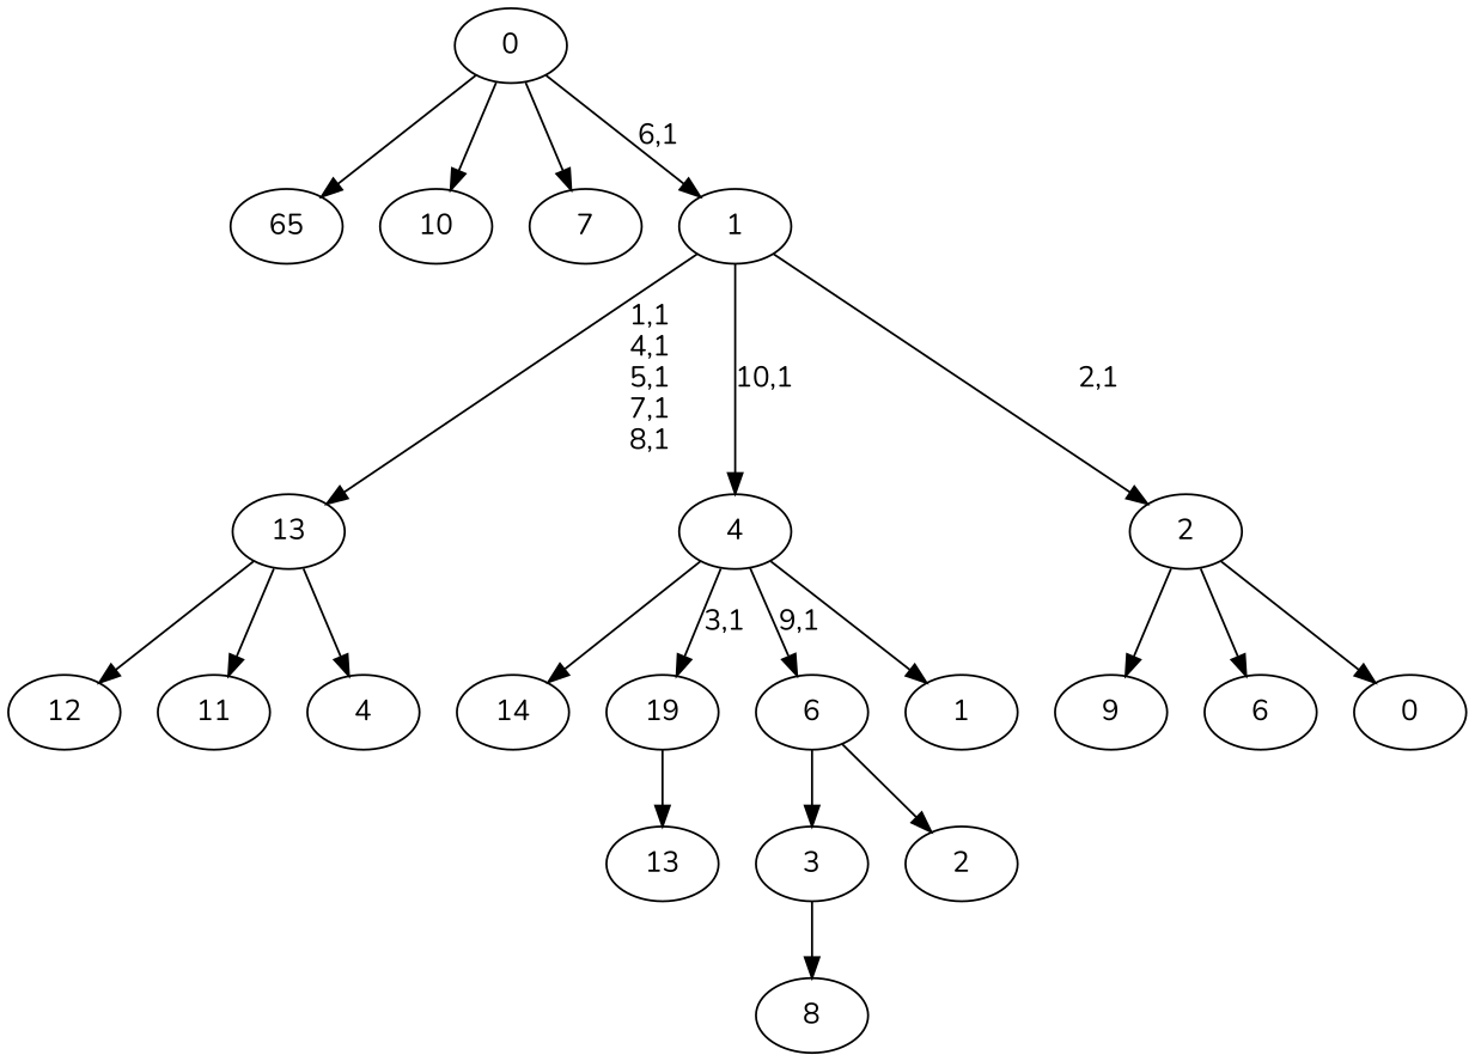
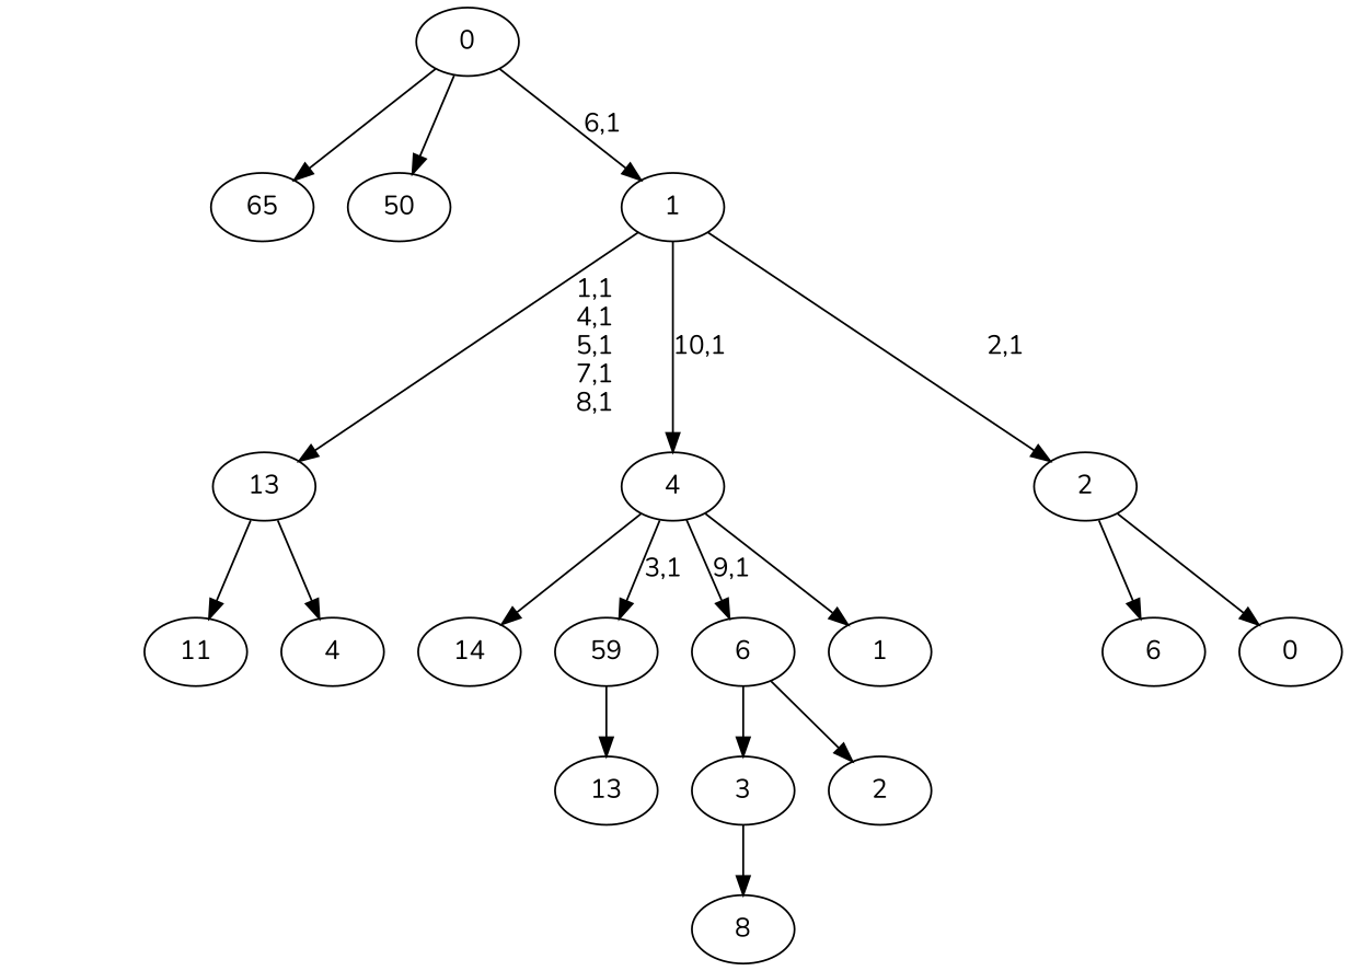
  digraph {
    fontname=Nunito
    node [fontname=Nunito]
    edge [fontname=Nunito]
    n1 [label=65]
    n2 [label=14]
    n3 [label=13]
-   n4 [label=12]
    n5 [label=11]
-   n6 [label=10]
-   n7 [label=9]
+   n6 [label=50]
    n8 [label=8]
-   19
-   n10 [label=7]
+   19 [label=59]
    n11 [label=6]
    n12 [label=4]
    13
    n14 [label=3]
    n15 [label=2]
    6
    n17 [label=1]
    4
    n19 [label=0]
    2
    1
    0
    19 -> n3
-   13 -> n4
    13 -> n5
    13 -> n12
    n14 -> n8
    6 -> n14
    6 -> n15
    4 -> n2
    4 -> 19 [label="3,1"]
    4 -> 6 [label="9,1"]
    4 -> n17
-   2 -> n7
    2 -> n11
    2 -> n19
    1 -> 13 [label="1,1\n4,1\n5,1\n7,1\n8,1"]
    1 -> 4 [label="10,1"]
    1 -> 2 [label="2,1"]
    0 -> n1
    0 -> n6
-   0 -> n10
    0 -> 1 [label="6,1"]
  }
